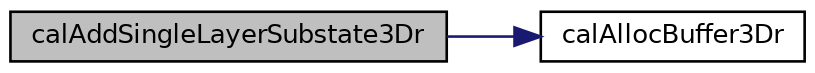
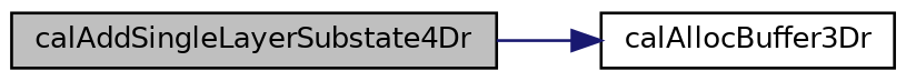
  digraph {
    rankdir=LR
    node [color=black fontname=Helvetica fontsize=10 shape=record style=filled]
-   n1 [fillcolor=grey75 fontcolor=black height=0.2 label=calAddSingleLayerSubstate3Dr width=0.4]
+   n1 [fillcolor=grey75 fontcolor=black height=0.2 label=calAddSingleLayerSubstate4Dr width=0.4]
    n2 [fillcolor=white height=0.2 label=calAllocBuffer3Dr width=0.4]
    n1 -> n2 [color=midnightblue fontname=Helvetica fontsize=10 labelfontname=Helvetica labelfontsize=10 style=solid]
  }
